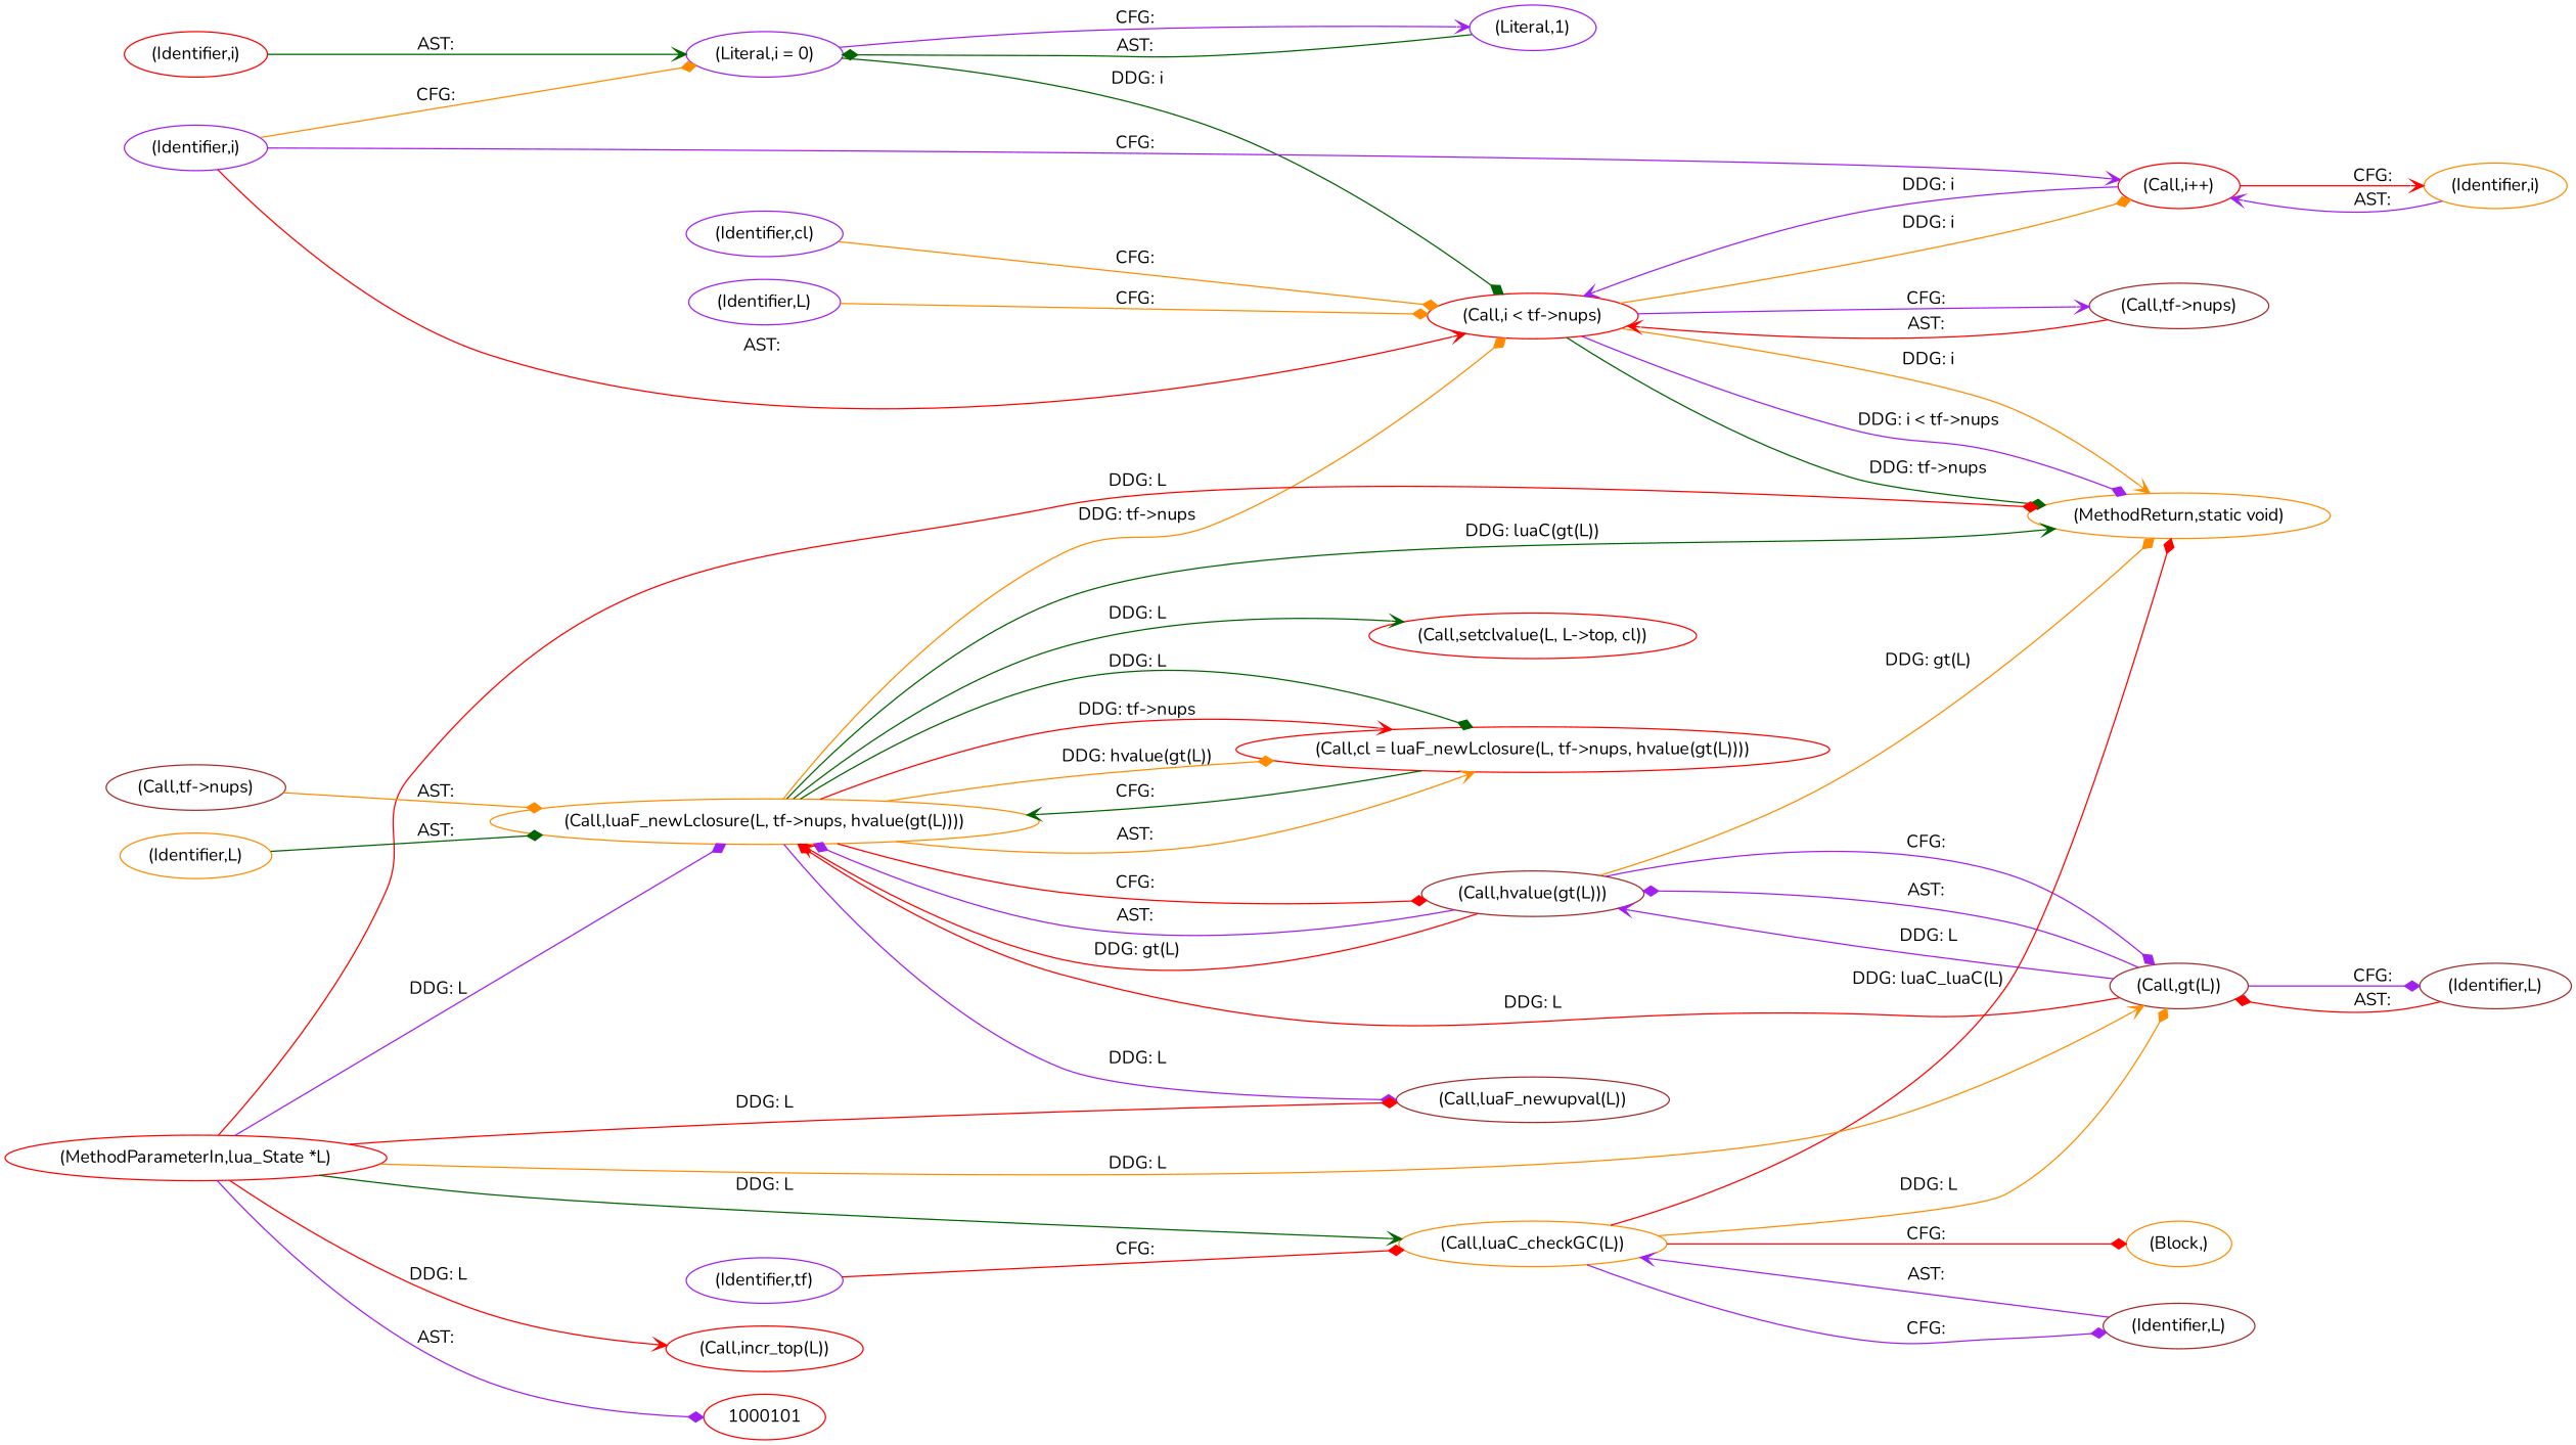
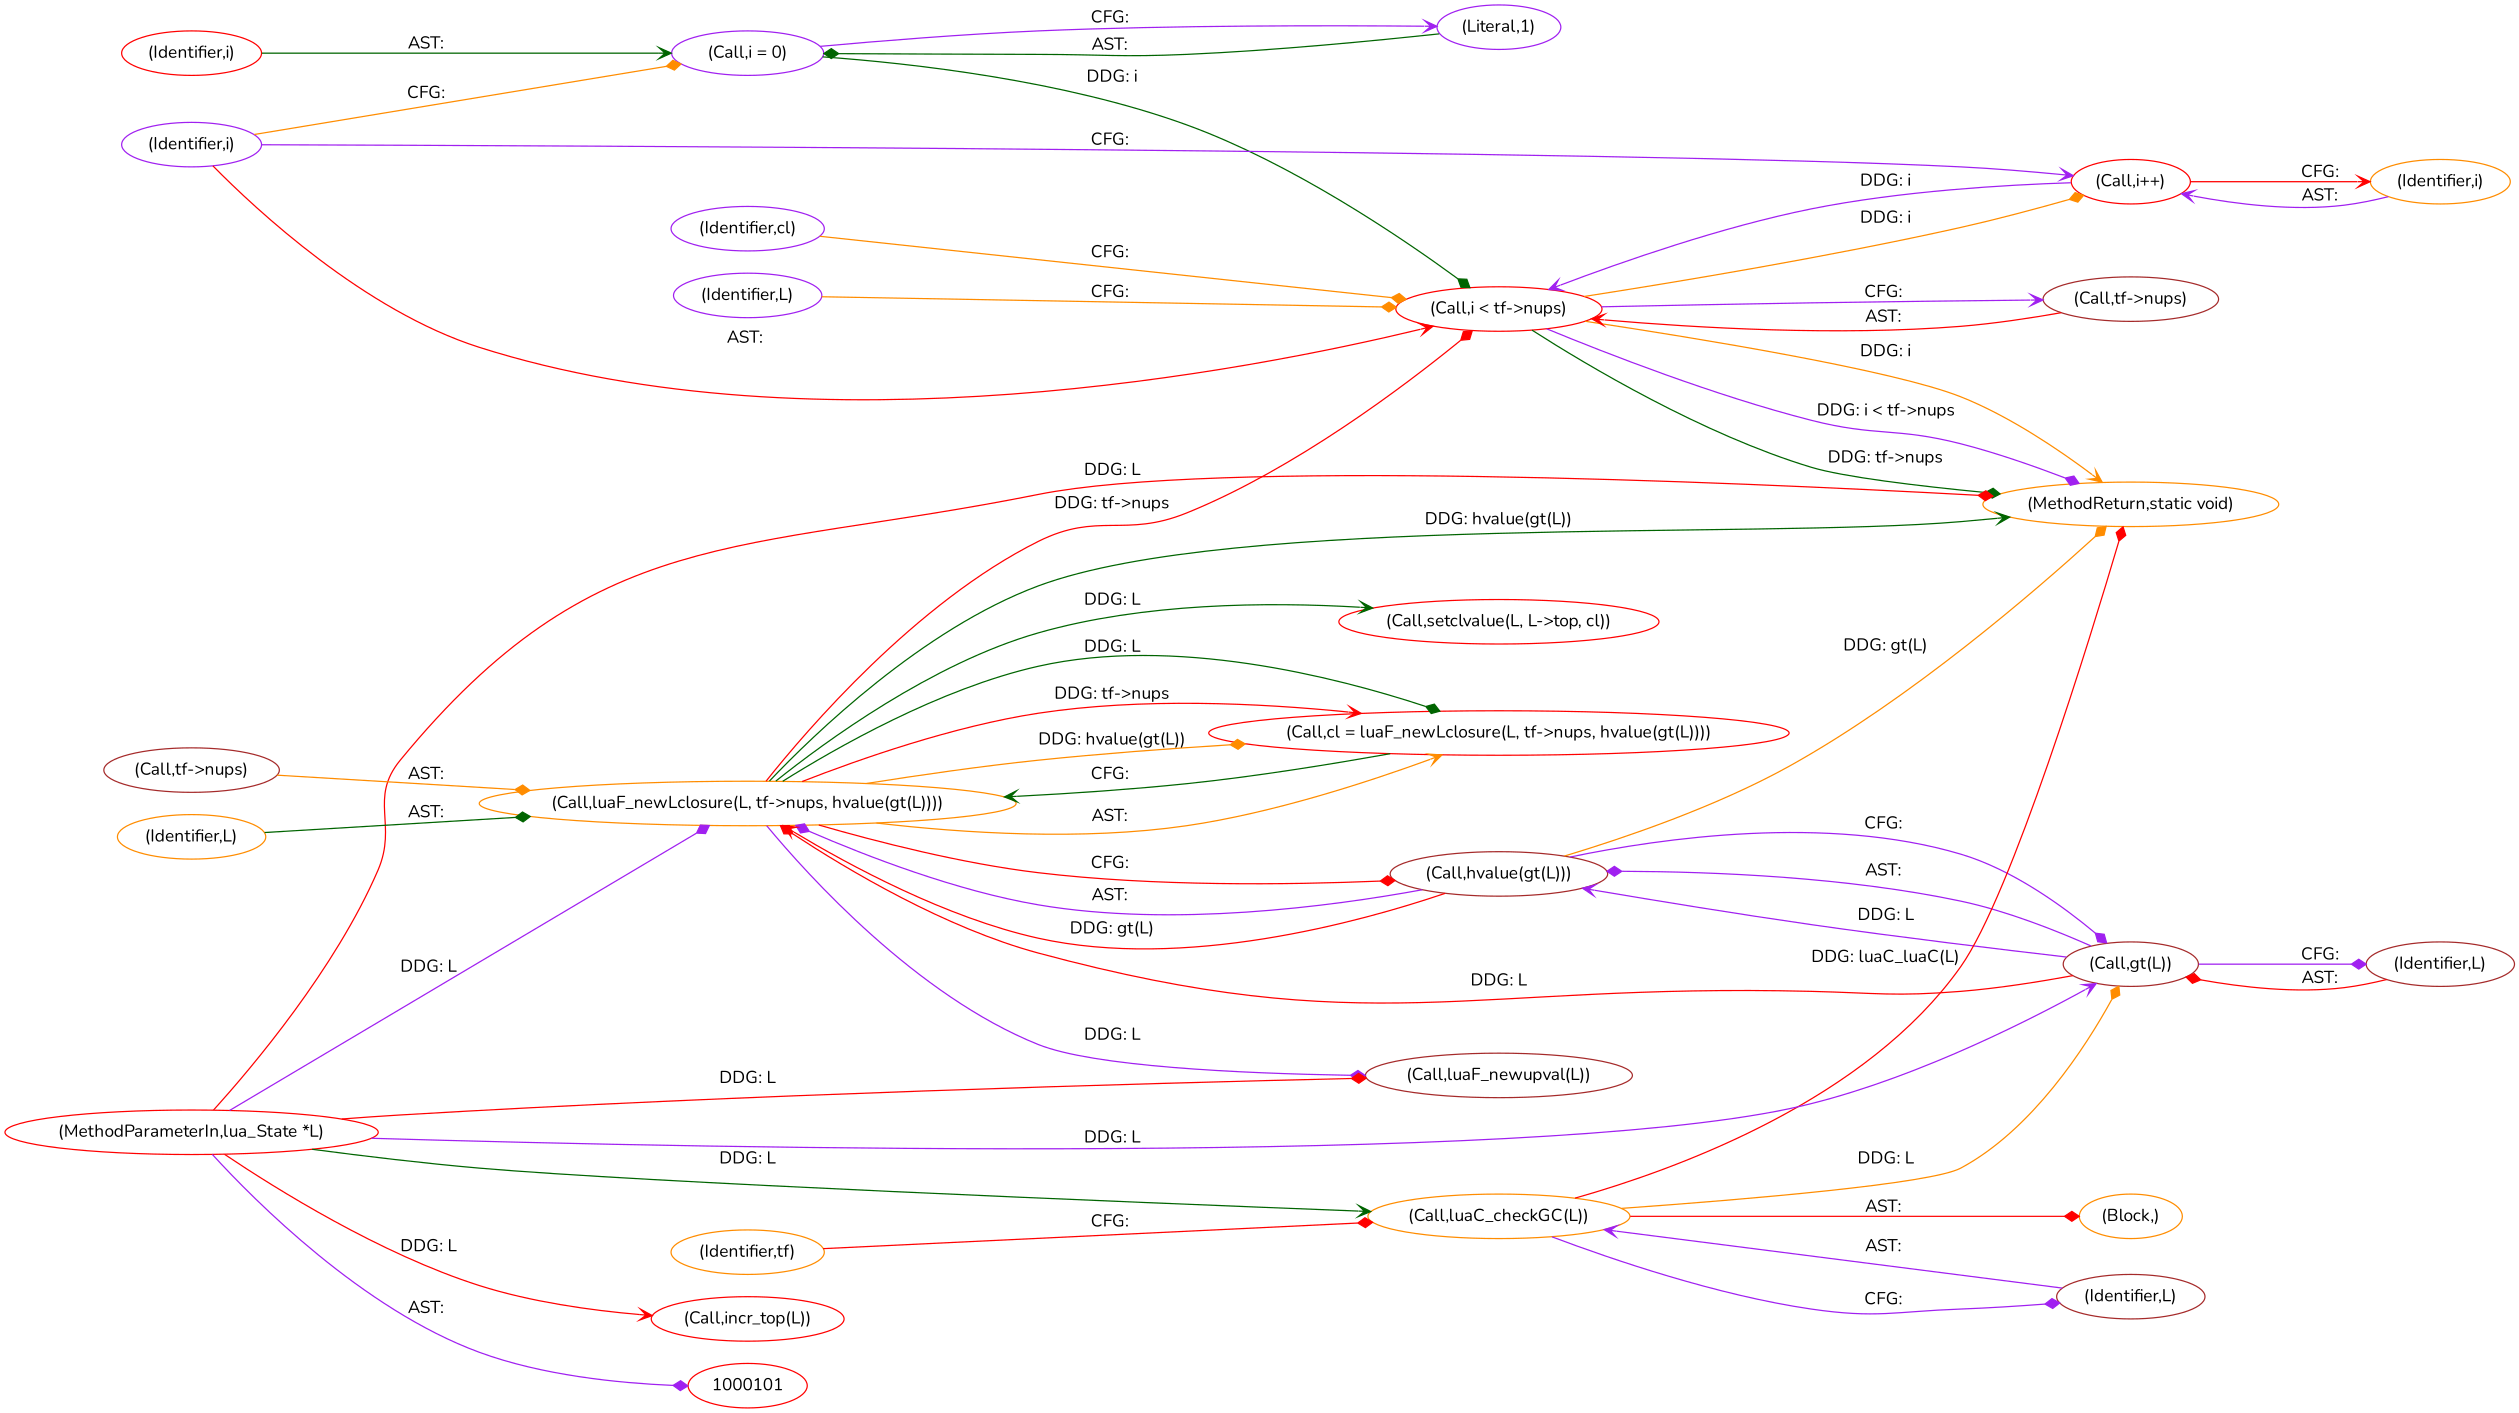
  digraph {
    fontname=Nunito
    rankdir=LR
    node [color=red fontname=Nunito]
    edge [arrowhead=diamond color=purple fontname=Nunito]
    n1 [label="(Call,i < tf->nups)"]
    n2 [label="(Call,i++)"]
    n3 [color=darkorange label="(MethodReturn,static void)"]
    n4 [color=brown label="(Call,tf->nups)"]
    n5 [color=darkorange label="(Identifier,i)"]
-   n6 [color=purple label="(Literal,i = 0)"]
+   n6 [color=purple label="(Call,i = 0)"]
    n7 [color=purple label="(Literal,1)"]
    n8 [color=darkorange label="(Call,luaF_newLclosure(L, tf->nups, hvalue(gt(L))))"]
    n9 [color=brown label="(Call,hvalue(gt(L)))"]
    n10 [label="(Call,setclvalue(L, L->top, cl))"]
    n11 [label="(Call,cl = luaF_newLclosure(L, tf->nups, hvalue(gt(L))))"]
    n12 [color=brown label="(Call,luaF_newupval(L))"]
    n13 [color=brown label="(Call,gt(L))"]
    n14 [color=brown label="(Identifier,L)"]
    n15 [color=darkorange label="(Call,luaC_checkGC(L))"]
    n16 [color=darkorange label="(Block,)"]
    n17 [color=brown label="(Identifier,L)"]
    n18 [label="(MethodParameterIn,lua_State *L)"]
    n19 [label="(Call,incr_top(L))"]
    1000101
    n21 [color=purple label="(Identifier,i)"]
    n22 [color=purple label="(Identifier,cl)"]
    n23 [color=purple label="(Identifier,L)"]
-   n24 [color=purple label="(Identifier,tf)"]
+   n24 [color=darkorange label="(Identifier,tf)"]
    n25 [color=brown label="(Call,tf->nups)"]
    n26 [color=darkorange label="(Identifier,L)"]
    n27 [label="(Identifier,i)"]
    n1 -> n2 [color=darkorange label="DDG: i"]
    n1 -> n3 [arrowhead=vee color=darkorange label="DDG: i"]
    n1 -> n3 [label="DDG: i < tf->nups"]
    n1 -> n3 [color=darkgreen label="DDG: tf->nups"]
    n1 -> n4 [arrowhead=vee label="CFG: "]
    n2 -> n1 [arrowhead=vee label="DDG: i"]
    n2 -> n5 [arrowhead=vee color=red label="CFG: "]
    n4 -> n1 [arrowhead=vee color=red label="AST: "]
    n5 -> n2 [arrowhead=vee label="AST: "]
    n6 -> n1 [color=darkgreen label="DDG: i"]
    n6 -> n7 [arrowhead=vee label="CFG: "]
    n7 -> n6 [color=darkgreen label="AST: "]
-   n8 -> n1 [color=darkorange label="DDG: tf->nups"]
-   n8 -> n3 [arrowhead=vee color=darkgreen label="DDG: luaC(gt(L))"]
+   n8 -> n1 [color=red label="DDG: tf->nups"]
+   n8 -> n3 [arrowhead=vee color=darkgreen label="DDG: hvalue(gt(L))"]
    n8 -> n9 [color=red label="CFG: "]
    n8 -> n10 [arrowhead=vee color=darkgreen label="DDG: L"]
    n8 -> n11 [arrowhead=vee color=darkorange label="AST: "]
    n8 -> n11 [color=darkgreen label="DDG: L"]
    n8 -> n11 [arrowhead=vee color=red label="DDG: tf->nups"]
    n8 -> n11 [color=darkorange label="DDG: hvalue(gt(L))"]
    n8 -> n12 [label="DDG: L"]
    n9 -> n3 [color=darkorange label="DDG: gt(L)"]
    n9 -> n8 [label="AST: "]
    n9 -> n8 [arrowhead=vee color=red label="DDG: gt(L)"]
    n9 -> n13 [label="CFG: "]
    n11 -> n8 [arrowhead=vee color=darkgreen label="CFG: "]
    n13 -> n8 [color=red label="DDG: L"]
    n13 -> n9 [label="AST: "]
    n13 -> n9 [arrowhead=vee label="DDG: L"]
    n13 -> n14 [label="CFG: "]
    n14 -> n13 [color=red label="AST: "]
    n15 -> n3 [color=red label="DDG: luaC_luaC(L)"]
    n15 -> n13 [color=darkorange label="DDG: L"]
-   n15 -> n16 [color=red label="CFG: "]
+   n15 -> n16 [color=red label="AST: "]
    n15 -> n17 [label="CFG: "]
    n17 -> n15 [arrowhead=vee label="AST: "]
    n18 -> n3 [color=red label="DDG: L"]
    n18 -> n8 [label="DDG: L"]
    n18 -> n12 [color=red label="DDG: L"]
-   n18 -> n13 [arrowhead=vee color=darkorange label="DDG: L"]
+   n18 -> n13 [arrowhead=vee label="DDG: L"]
    n18 -> n15 [arrowhead=vee color=darkgreen label="DDG: L"]
    n18 -> n19 [arrowhead=vee color=red label="DDG: L"]
    n18 -> 1000101 [label="AST: "]
    n21 -> n1 [arrowhead=vee color=red label="AST: "]
    n21 -> n2 [arrowhead=vee label="CFG: "]
    n21 -> n6 [color=darkorange label="CFG: "]
    n22 -> n1 [color=darkorange label="CFG: "]
    n23 -> n1 [color=darkorange label="CFG: "]
    n24 -> n15 [color=red label="CFG: "]
    n25 -> n8 [color=darkorange label="AST: "]
    n26 -> n8 [color=darkgreen label="AST: "]
    n27 -> n6 [arrowhead=vee color=darkgreen label="AST: "]
  }
